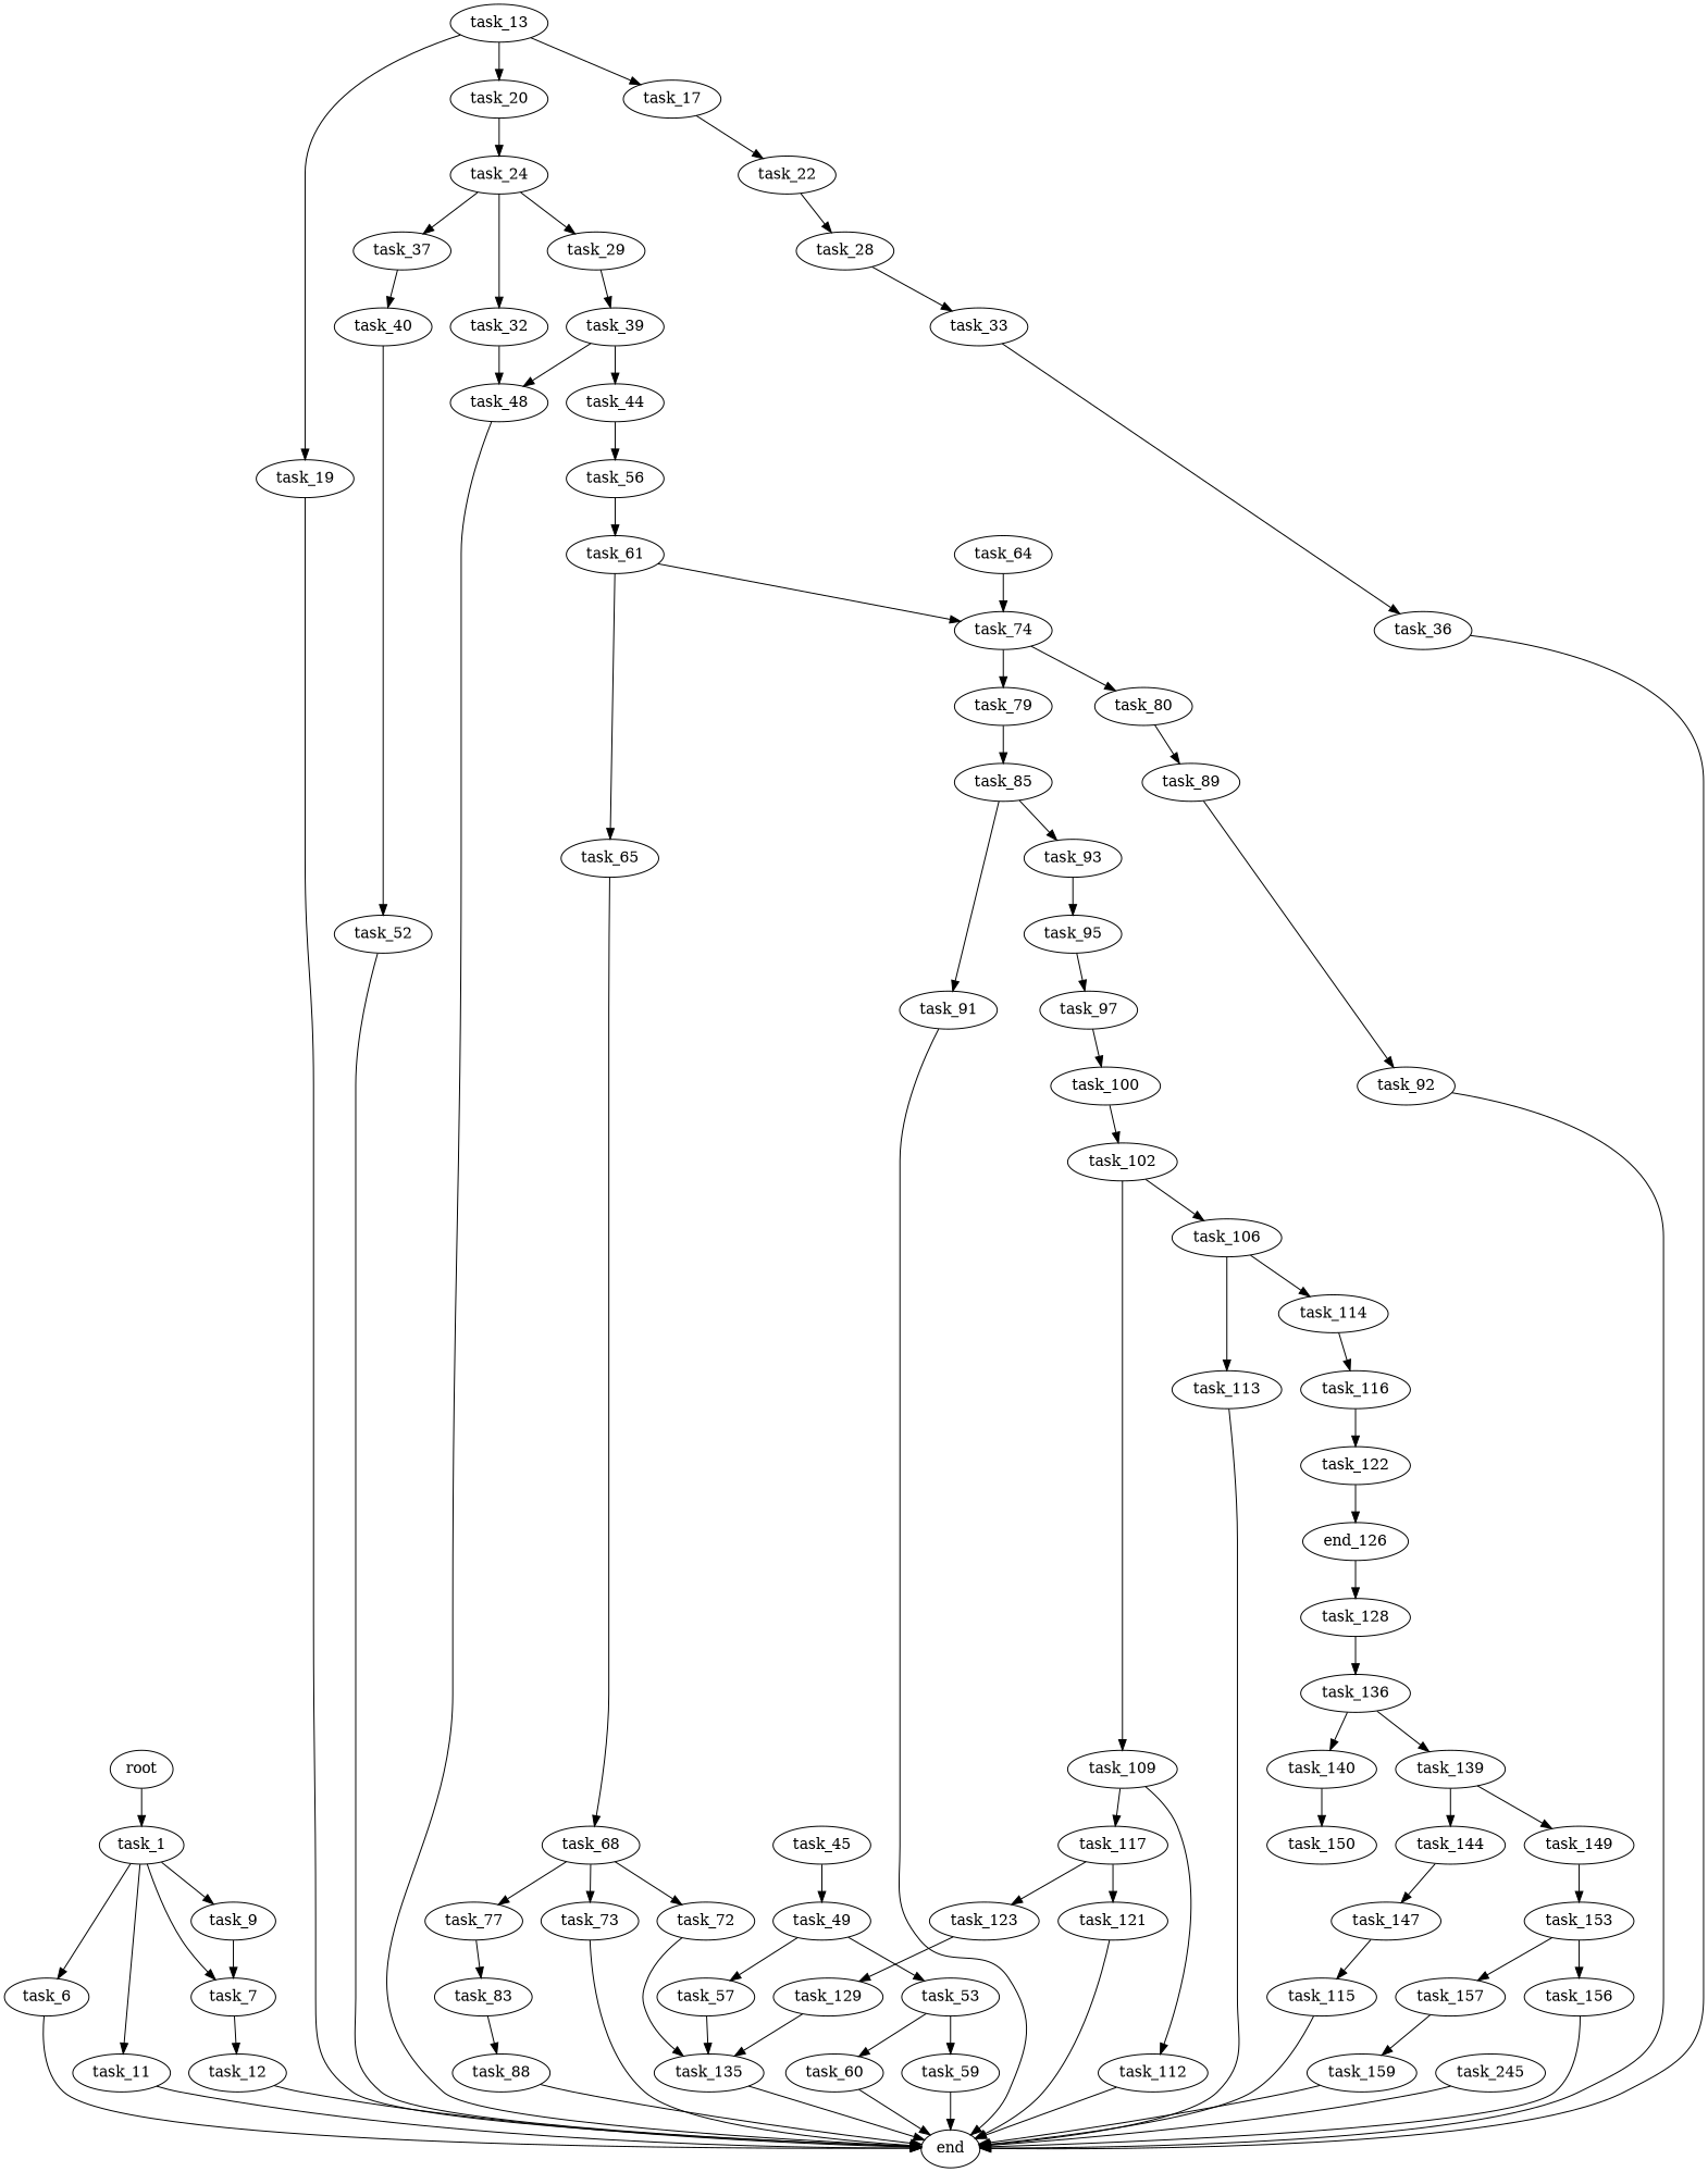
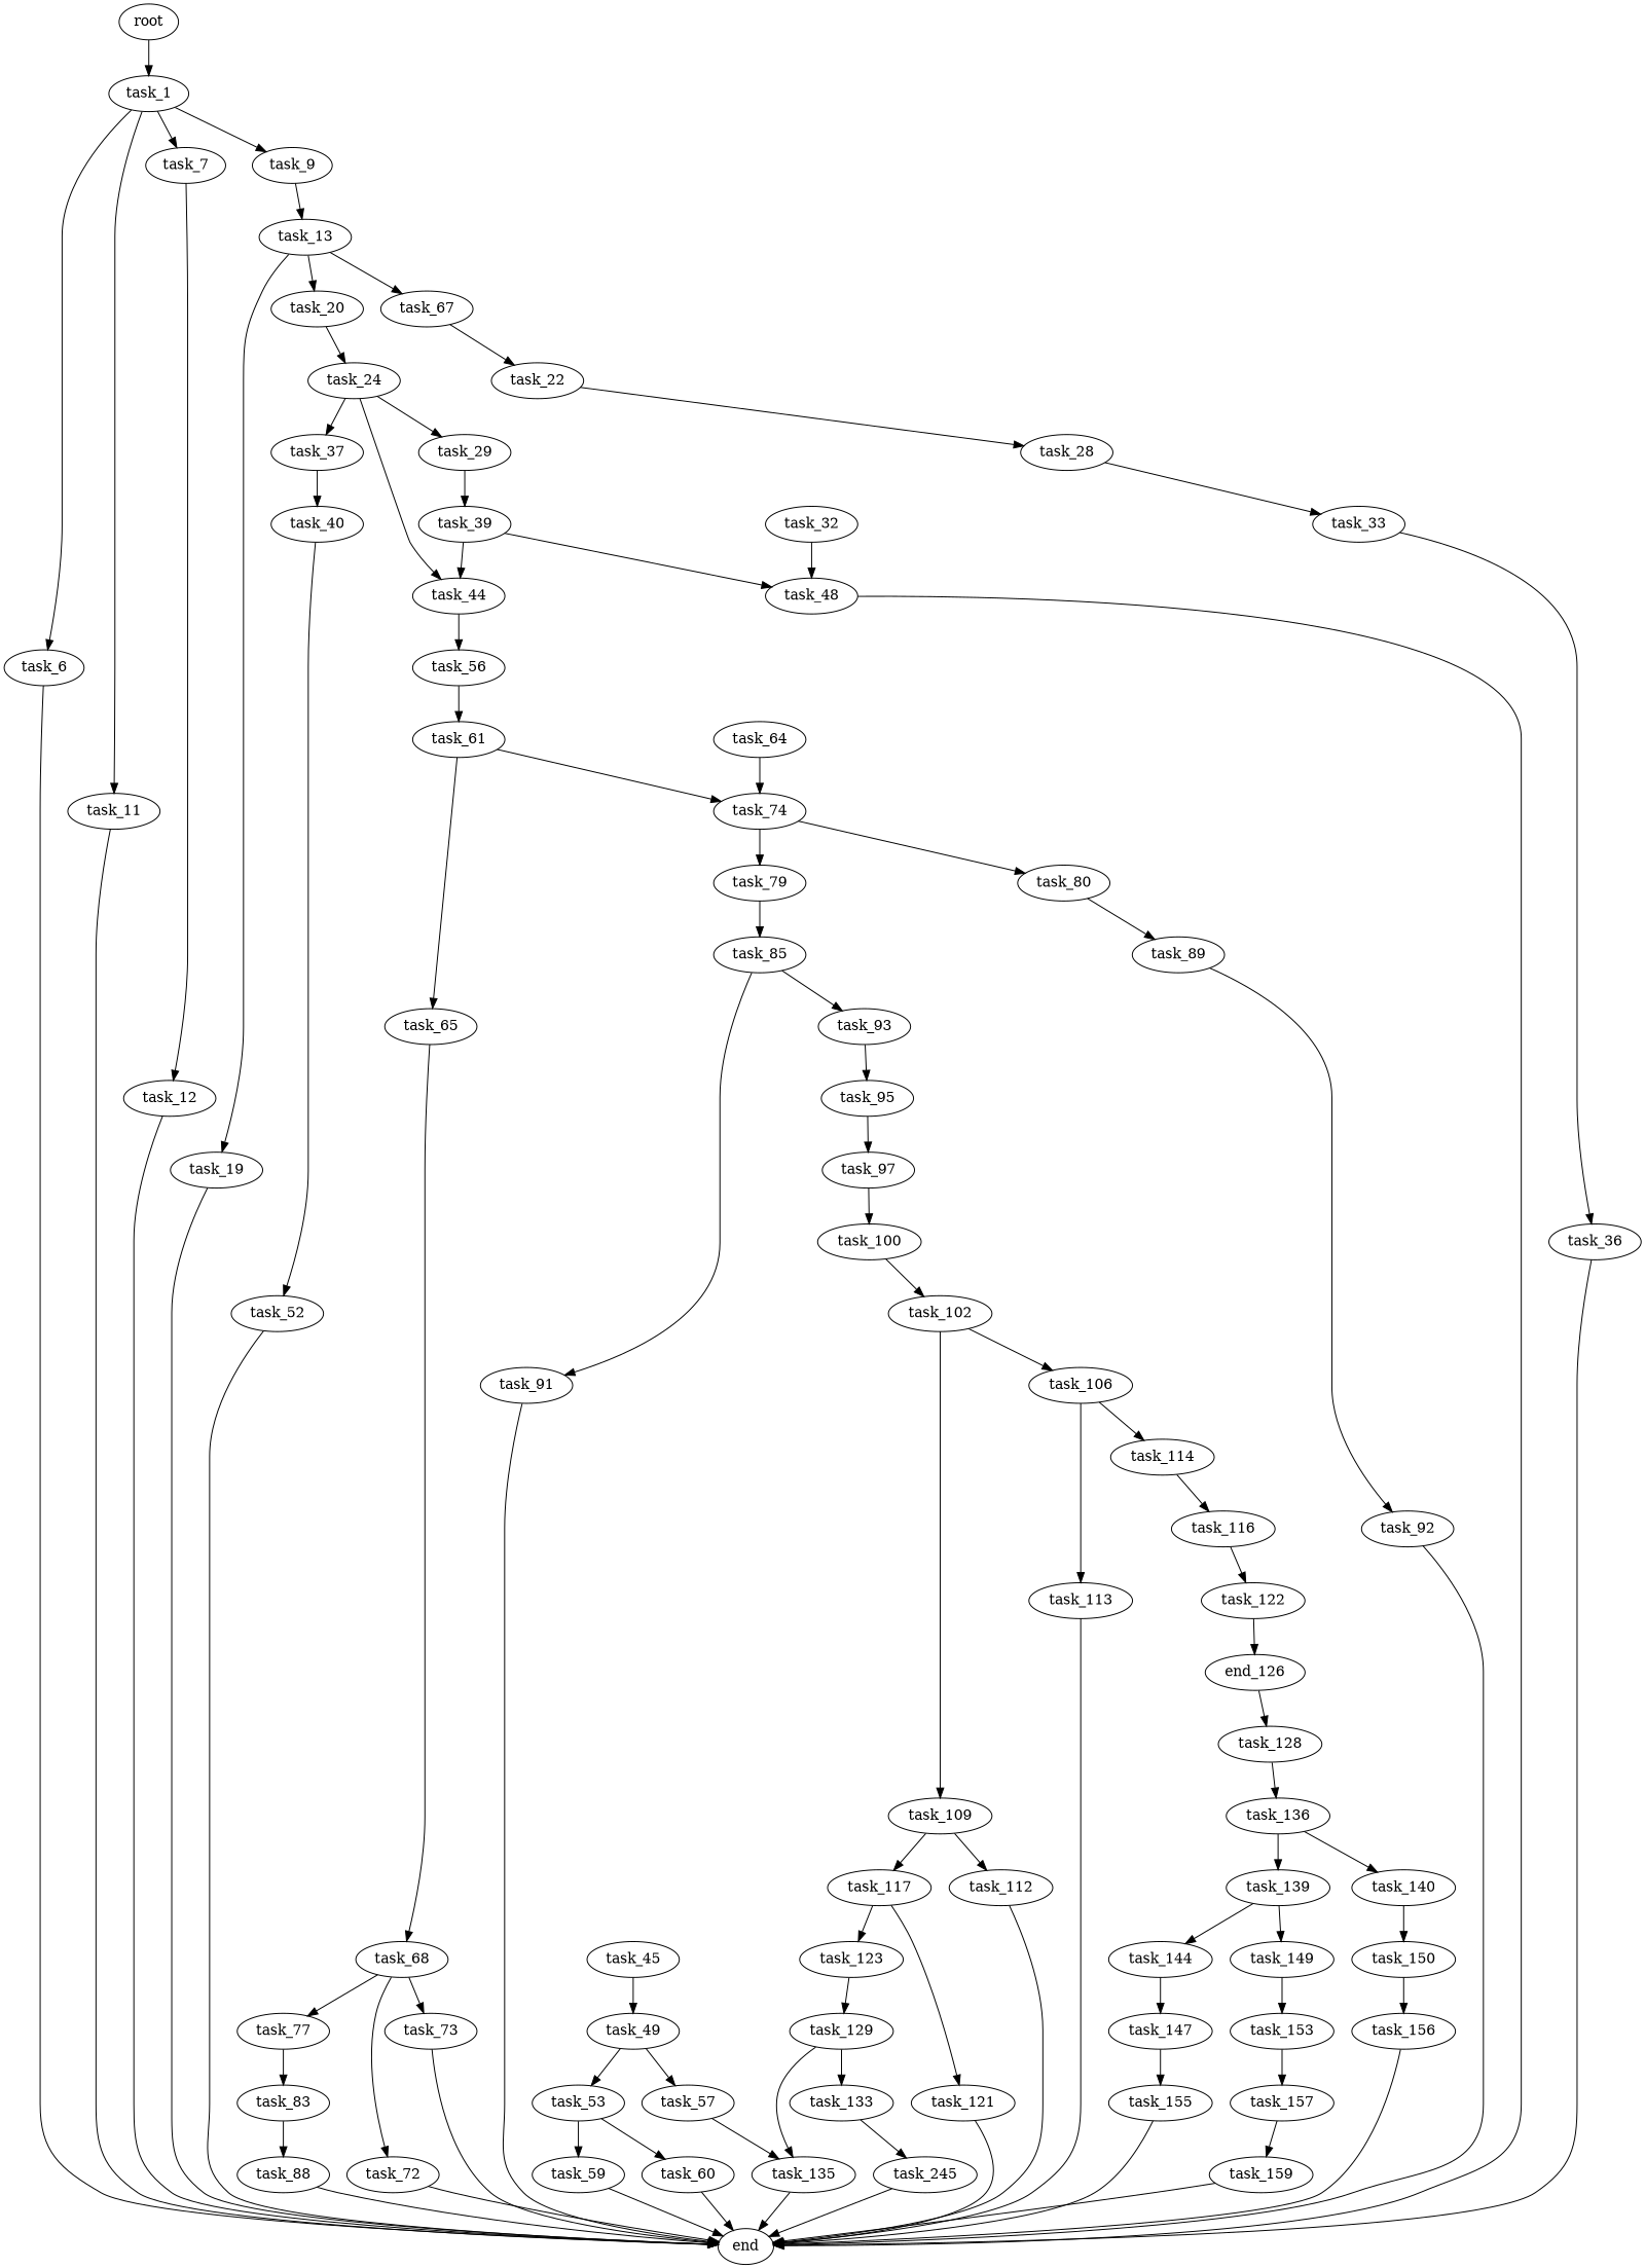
  digraph {
    root
    task_1
    task_6
    task_7
    task_9
    task_11
    end
    task_12
    task_13
-   task_17
+   task_17 [label=task_67]
    task_19
    task_20
    task_22
    task_24
    task_28
    task_29
    task_32
    task_37
    task_33
    task_39
    task_48
    task_40
    task_36
    task_44
    task_45
    task_49
    task_52
    task_56
    task_61
    task_53
    task_57
    task_59
    task_60
    task_135
    task_65
    task_74
    task_64
    task_68
    task_79
    task_80
    task_72
    task_73
    task_77
    task_83
    task_85
    task_89
    task_88
    task_91
    task_93
    task_92
    task_95
    task_97
    task_100
    task_102
    task_106
    task_109
    task_113
    task_114
    task_112
    task_117
    task_116
    task_121
    task_123
    task_122
    n65 [label=end_126]
    task_129
    task_128
+   task_133
    task_136
    task_139
    task_140
    n72 [label=task_245]
    task_144
    task_149
    task_150
    task_147
    task_153
    task_156
-   task_155 [label=task_115]
+   task_155
    task_157
    task_159
    root -> task_1
    task_1 -> task_6
    task_1 -> task_7
    task_1 -> task_9
    task_1 -> task_11
    task_6 -> end
    task_7 -> task_12
-   task_9 -> task_7
+   task_9 -> task_13
    task_11 -> end
    task_12 -> end
    task_13 -> task_17
    task_13 -> task_19
    task_13 -> task_20
    task_17 -> task_22
    task_19 -> end
    task_20 -> task_24
    task_22 -> task_28
    task_24 -> task_29
-   task_24 -> task_32
+   task_24 -> task_44
    task_24 -> task_37
    task_28 -> task_33
    task_29 -> task_39
    task_32 -> task_48
    task_37 -> task_40
    task_33 -> task_36
    task_39 -> task_48
    task_39 -> task_44
    task_48 -> end
    task_40 -> task_52
    task_36 -> end
    task_44 -> task_56
    task_45 -> task_49
    task_49 -> task_53
    task_49 -> task_57
    task_52 -> end
    task_56 -> task_61
    task_61 -> task_65
    task_61 -> task_74
    task_53 -> task_59
    task_53 -> task_60
    task_57 -> task_135
    task_59 -> end
    task_60 -> end
    task_135 -> end
    task_65 -> task_68
    task_74 -> task_79
    task_74 -> task_80
    task_64 -> task_74
    task_68 -> task_72
    task_68 -> task_73
    task_68 -> task_77
    task_79 -> task_85
    task_80 -> task_89
-   task_72 -> task_135
+   task_72 -> end
    task_73 -> end
    task_77 -> task_83
    task_83 -> task_88
    task_85 -> task_91
    task_85 -> task_93
    task_89 -> task_92
    task_88 -> end
    task_91 -> end
    task_93 -> task_95
    task_92 -> end
    task_95 -> task_97
    task_97 -> task_100
    task_100 -> task_102
    task_102 -> task_106
    task_102 -> task_109
    task_106 -> task_113
    task_106 -> task_114
    task_109 -> task_112
    task_109 -> task_117
    task_113 -> end
    task_114 -> task_116
    task_112 -> end
    task_117 -> task_121
    task_117 -> task_123
    task_116 -> task_122
    task_121 -> end
    task_123 -> task_129
    task_122 -> n65
    n65 -> task_128
    task_129 -> task_135
+   task_129 -> task_133
    task_128 -> task_136
+   task_133 -> n72
    task_136 -> task_139
    task_136 -> task_140
    task_139 -> task_144
    task_139 -> task_149
    task_140 -> task_150
    n72 -> end
    task_144 -> task_147
    task_149 -> task_153
-   task_153 -> task_156
+   task_150 -> task_156
    task_147 -> task_155
    task_153 -> task_157
    task_156 -> end
    task_155 -> end
    task_157 -> task_159
    task_159 -> end
  }
